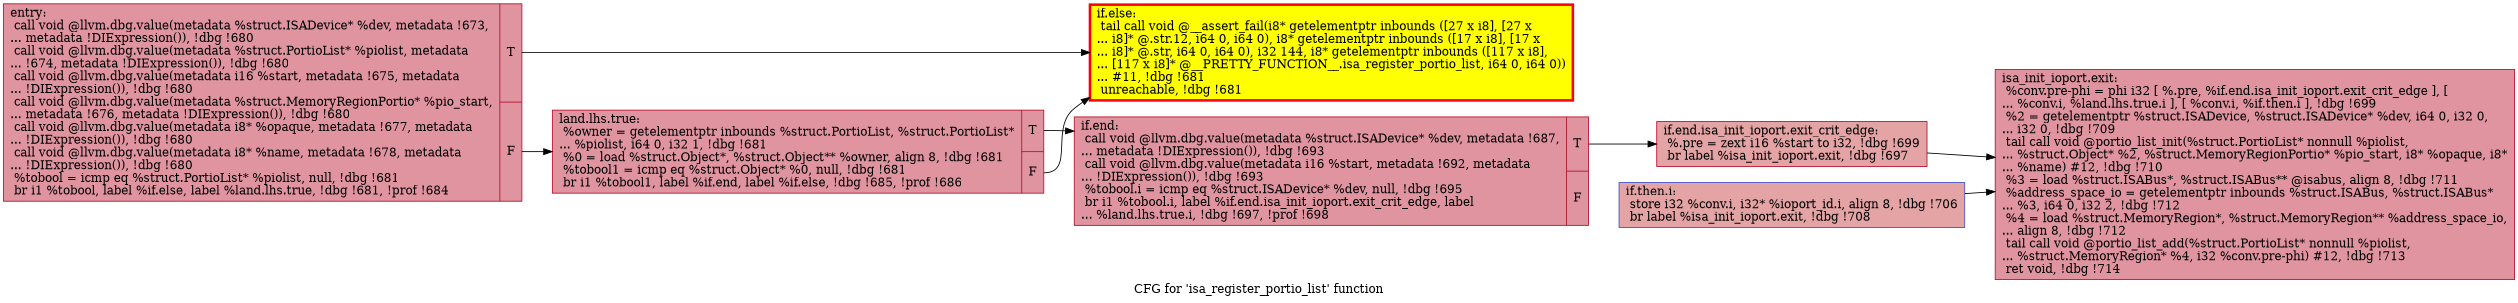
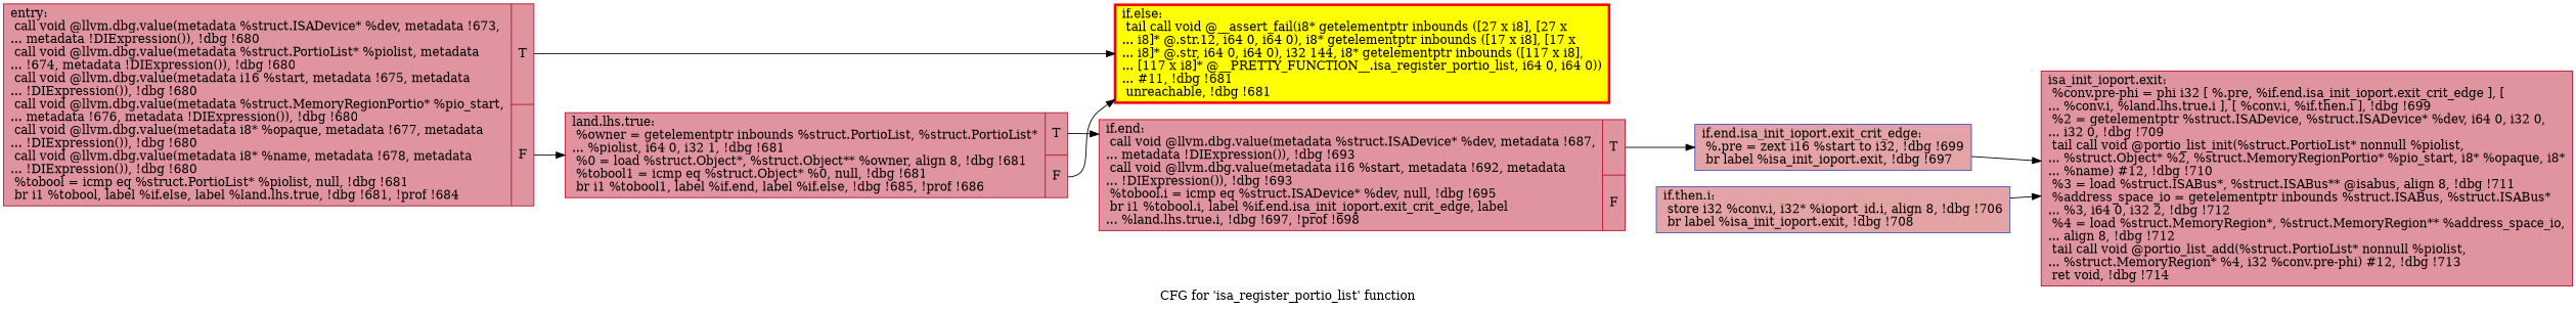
  digraph {
    label="CFG for 'isa_register_portio_list' function"
    rankdir=LR
    node [color="#b70d28ff" fillcolor="#b70d2870" shape=record style=filled]
    edge [tailport=s0]
    n1 [label="{entry:\l  call void @llvm.dbg.value(metadata %struct.ISADevice* %dev, metadata !673,\l... metadata !DIExpression()), !dbg !680\l  call void @llvm.dbg.value(metadata %struct.PortioList* %piolist, metadata\l... !674, metadata !DIExpression()), !dbg !680\l  call void @llvm.dbg.value(metadata i16 %start, metadata !675, metadata\l... !DIExpression()), !dbg !680\l  call void @llvm.dbg.value(metadata %struct.MemoryRegionPortio* %pio_start,\l... metadata !676, metadata !DIExpression()), !dbg !680\l  call void @llvm.dbg.value(metadata i8* %opaque, metadata !677, metadata\l... !DIExpression()), !dbg !680\l  call void @llvm.dbg.value(metadata i8* %name, metadata !678, metadata\l... !DIExpression()), !dbg !680\l  %tobool = icmp eq %struct.PortioList* %piolist, null, !dbg !681\l  br i1 %tobool, label %if.else, label %land.lhs.true, !dbg !681, !prof !684\l|{<s0>T|<s1>F}}"]
    n2 [color=red fillcolor=yellow label="{if.else:                                          \l  tail call void @__assert_fail(i8* getelementptr inbounds ([27 x i8], [27 x\l... i8]* @.str.12, i64 0, i64 0), i8* getelementptr inbounds ([17 x i8], [17 x\l... i8]* @.str, i64 0, i64 0), i32 144, i8* getelementptr inbounds ([117 x i8],\l... [117 x i8]* @__PRETTY_FUNCTION__.isa_register_portio_list, i64 0, i64 0))\l... #11, !dbg !681\l  unreachable, !dbg !681\l}" penwidth=3.0]
    n3 [label="{land.lhs.true:                                    \l  %owner = getelementptr inbounds %struct.PortioList, %struct.PortioList*\l... %piolist, i64 0, i32 1, !dbg !681\l  %0 = load %struct.Object*, %struct.Object** %owner, align 8, !dbg !681\l  %tobool1 = icmp eq %struct.Object* %0, null, !dbg !681\l  br i1 %tobool1, label %if.end, label %if.else, !dbg !685, !prof !686\l|{<s0>T|<s1>F}}"]
    n4 [label="{if.end:                                           \l  call void @llvm.dbg.value(metadata %struct.ISADevice* %dev, metadata !687,\l... metadata !DIExpression()), !dbg !693\l  call void @llvm.dbg.value(metadata i16 %start, metadata !692, metadata\l... !DIExpression()), !dbg !693\l  %tobool.i = icmp eq %struct.ISADevice* %dev, null, !dbg !695\l  br i1 %tobool.i, label %if.end.isa_init_ioport.exit_crit_edge, label\l... %land.lhs.true.i, !dbg !697, !prof !698\l|{<s0>T|<s1>F}}"]
-   n5 [fillcolor="#c32e3170" label="{if.end.isa_init_ioport.exit_crit_edge:            \l  %.pre = zext i16 %start to i32, !dbg !699\l  br label %isa_init_ioport.exit, !dbg !697\l}"]
+   n5 [color="#3d50c3ff" fillcolor="#c32e3170" label="{if.end.isa_init_ioport.exit_crit_edge:            \l  %.pre = zext i16 %start to i32, !dbg !699\l  br label %isa_init_ioport.exit, !dbg !697\l}"]
    n6 [label="{isa_init_ioport.exit:                             \l  %conv.pre-phi = phi i32 [ %.pre, %if.end.isa_init_ioport.exit_crit_edge ], [\l... %conv.i, %land.lhs.true.i ], [ %conv.i, %if.then.i ], !dbg !699\l  %2 = getelementptr %struct.ISADevice, %struct.ISADevice* %dev, i64 0, i32 0,\l... i32 0, !dbg !709\l  tail call void @portio_list_init(%struct.PortioList* nonnull %piolist,\l... %struct.Object* %2, %struct.MemoryRegionPortio* %pio_start, i8* %opaque, i8*\l... %name) #12, !dbg !710\l  %3 = load %struct.ISABus*, %struct.ISABus** @isabus, align 8, !dbg !711\l  %address_space_io = getelementptr inbounds %struct.ISABus, %struct.ISABus*\l... %3, i64 0, i32 2, !dbg !712\l  %4 = load %struct.MemoryRegion*, %struct.MemoryRegion** %address_space_io,\l... align 8, !dbg !712\l  tail call void @portio_list_add(%struct.PortioList* nonnull %piolist,\l... %struct.MemoryRegion* %4, i32 %conv.pre-phi) #12, !dbg !713\l  ret void, !dbg !714\l}"]
    n7 [color="#3d50c3ff" fillcolor="#c32e3170" label="{if.then.i:                                        \l  store i32 %conv.i, i32* %ioport_id.i, align 8, !dbg !706\l  br label %isa_init_ioport.exit, !dbg !708\l}"]
    n1 -> n2
    n1 -> n3 [tailport=s1]
    n3 -> n2 [tailport=s1]
    n3 -> n4
    n4 -> n5
    n5 -> n6
    n7 -> n6
  }
